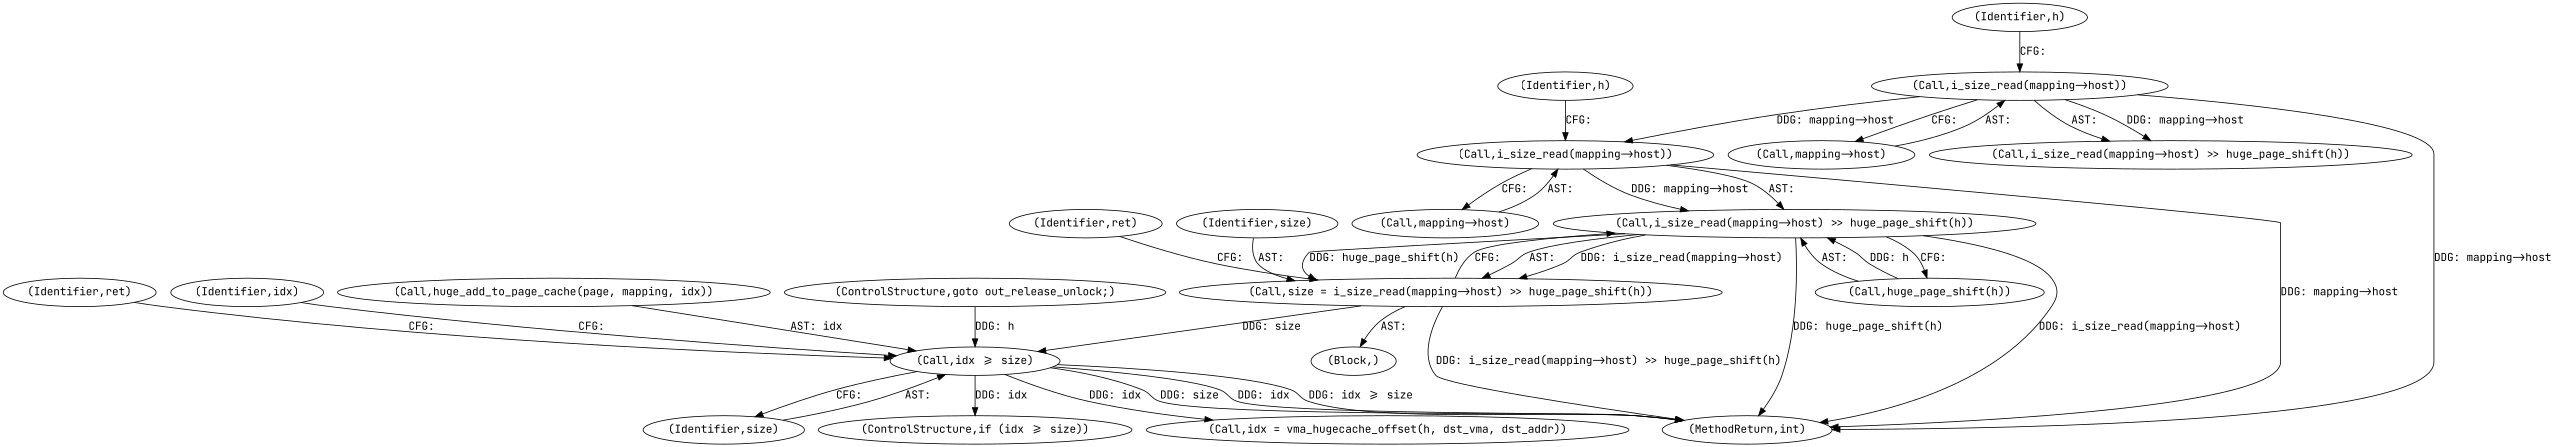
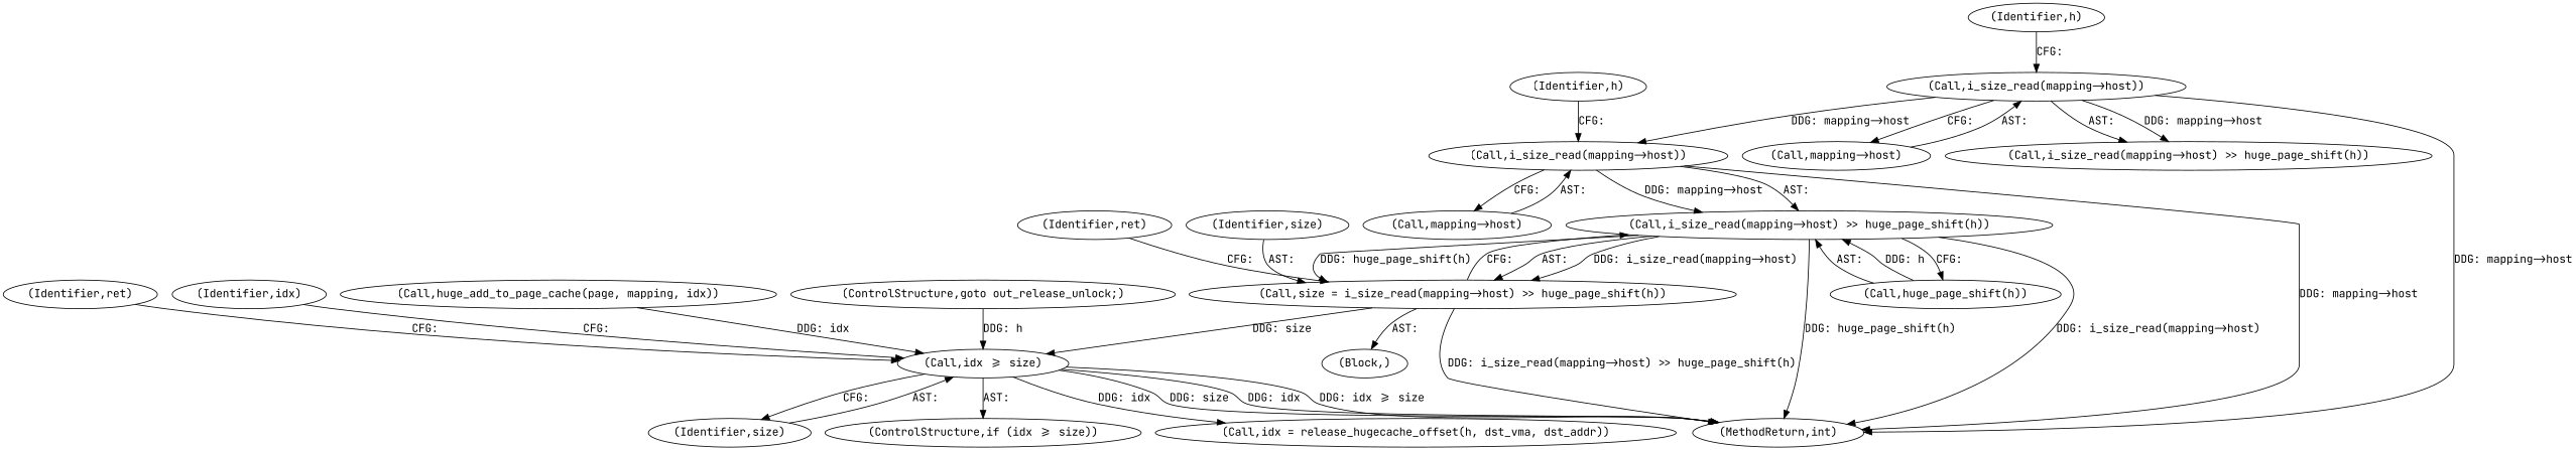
  digraph {
    fontname="JetBrains Mono"
    node [fontname="JetBrains Mono"]
    edge [fontname="JetBrains Mono"]
    n1 [label="(Call,i_size_read(mapping->host))"]
    n2 [label="(Call,i_size_read(mapping->host) >> huge_page_shift(h))"]
    n3 [label="(Call,mapping->host)"]
    n4 [label="(MethodReturn,int)"]
    n5 [label="(Call,size = i_size_read(mapping->host) >> huge_page_shift(h))"]
    n6 [label="(Call,huge_page_shift(h))"]
    n7 [label="(Call,i_size_read(mapping->host))"]
    n8 [label="(Call,mapping->host)"]
    n9 [label="(Call,i_size_read(mapping->host) >> huge_page_shift(h))"]
    n10 [label="(Call,idx >= size)"]
    n11 [label="(Block,)"]
    n12 [label="(Identifier,size)"]
    n13 [label="(ControlStructure,if (idx >= size))"]
-   n14 [label="(Call,idx = vma_hugecache_offset(h, dst_vma, dst_addr))"]
+   n14 [label="(Call,idx = release_hugecache_offset(h, dst_vma, dst_addr))"]
    n15 [label="(Identifier,ret)"]
    n16 [label="(Identifier,size)"]
    n17 [label="(Identifier,h)"]
    n18 [label="(Identifier,idx)"]
    n19 [label="(Identifier,h)"]
    n20 [label="(Call,huge_add_to_page_cache(page, mapping, idx))"]
    n21 [label="(ControlStructure,goto out_release_unlock;)"]
    n22 [label="(Identifier,ret)"]
    n1 -> n2 [label="AST: "]
    n1 -> n2 [label="DDG: mapping->host"]
    n1 -> n3 [label="CFG: "]
    n1 -> n4 [label="DDG: mapping->host"]
    n2 -> n4 [label="DDG: i_size_read(mapping->host)"]
    n2 -> n4 [label="DDG: huge_page_shift(h)"]
    n2 -> n5 [label="AST: "]
    n2 -> n5 [label="DDG: i_size_read(mapping->host)"]
    n2 -> n5 [label="DDG: huge_page_shift(h)"]
    n2 -> n6 [label="CFG: "]
    n3 -> n1 [label="AST: "]
    n5 -> n2 [label="CFG: "]
    n5 -> n4 [label="DDG: i_size_read(mapping->host) >> huge_page_shift(h)"]
    n5 -> n10 [label="DDG: size"]
    n5 -> n11 [label="AST: "]
    n6 -> n2 [label="AST: "]
    n6 -> n2 [label="DDG: h"]
    n7 -> n1 [label="DDG: mapping->host"]
    n7 -> n4 [label="DDG: mapping->host"]
    n7 -> n8 [label="CFG: "]
    n7 -> n9 [label="AST: "]
    n7 -> n9 [label="DDG: mapping->host"]
    n8 -> n7 [label="AST: "]
    n10 -> n4 [label="DDG: size"]
    n10 -> n4 [label="DDG: idx"]
    n10 -> n4 [label="DDG: idx >= size"]
    n10 -> n12 [label="CFG: "]
-   n10 -> n13 [label="DDG: idx"]
+   n10 -> n13 [label="AST: "]
    n10 -> n14 [label="DDG: idx"]
    n12 -> n10 [label="AST: "]
    n15 -> n10 [label="CFG: "]
    n16 -> n5 [label="AST: "]
    n17 -> n7 [label="CFG: "]
    n18 -> n10 [label="CFG: "]
    n19 -> n1 [label="CFG: "]
-   n20 -> n10 [label="AST: idx"]
+   n20 -> n10 [label="DDG: idx"]
    n21 -> n10 [label="DDG: h"]
    n22 -> n5 [label="CFG: "]
  }
